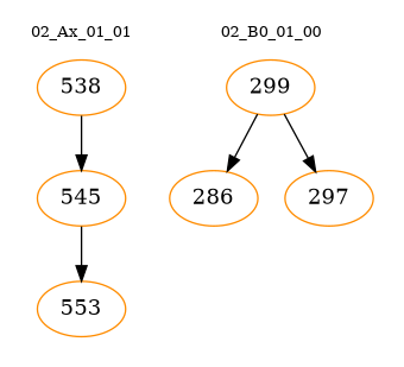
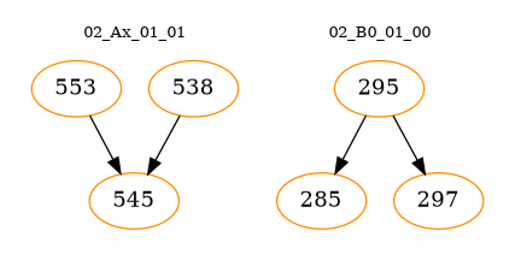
  digraph {
    node [color=darkorange]
    edge [color=black]
    n1 [label=545]
    n2 [label=538]
    n3 [label=553]
-   n4 [label=299]
-   n5 [label=286]
+   n4 [label=295]
+   n5 [label=285]
    n6 [label=297]
    subgraph cluster_1 {
      color=white
      fontsize=10
      label="02_Ax_01_01"
      n1
      n2
      n3
    }
    subgraph cluster_2 {
      color=white
      fontsize=10
      label="02_B0_01_00"
      n4
      n5
      n6
    }
-   n1 -> n3
+   n3 -> n1
    n2 -> n1
    n4 -> n5
    n4 -> n6
  }
